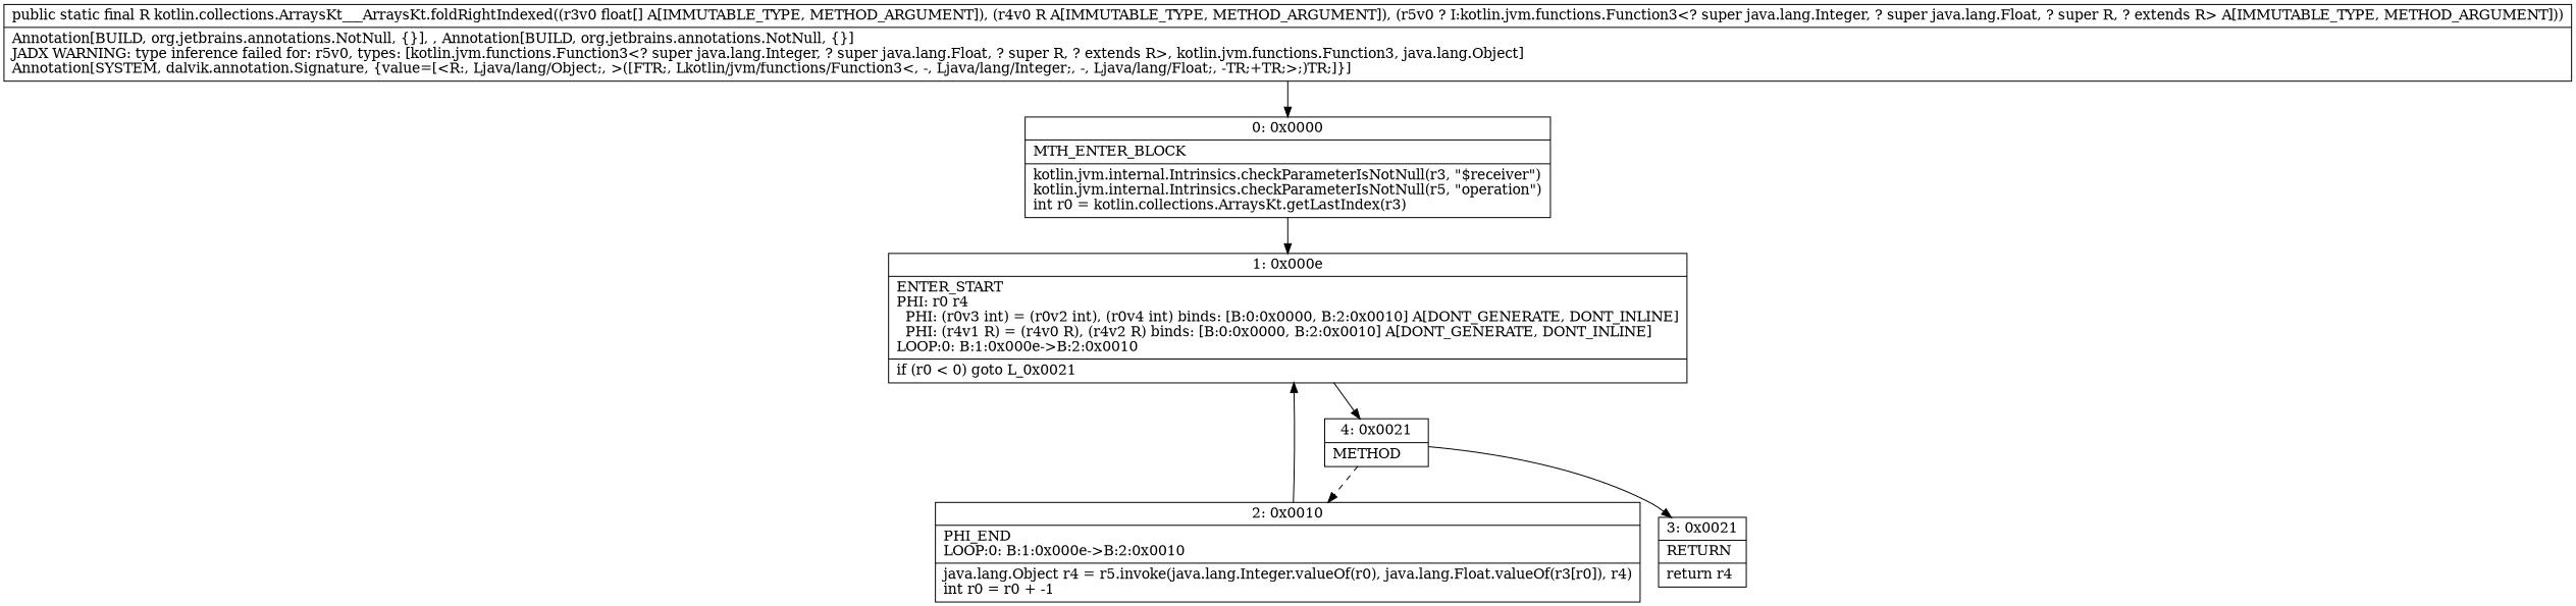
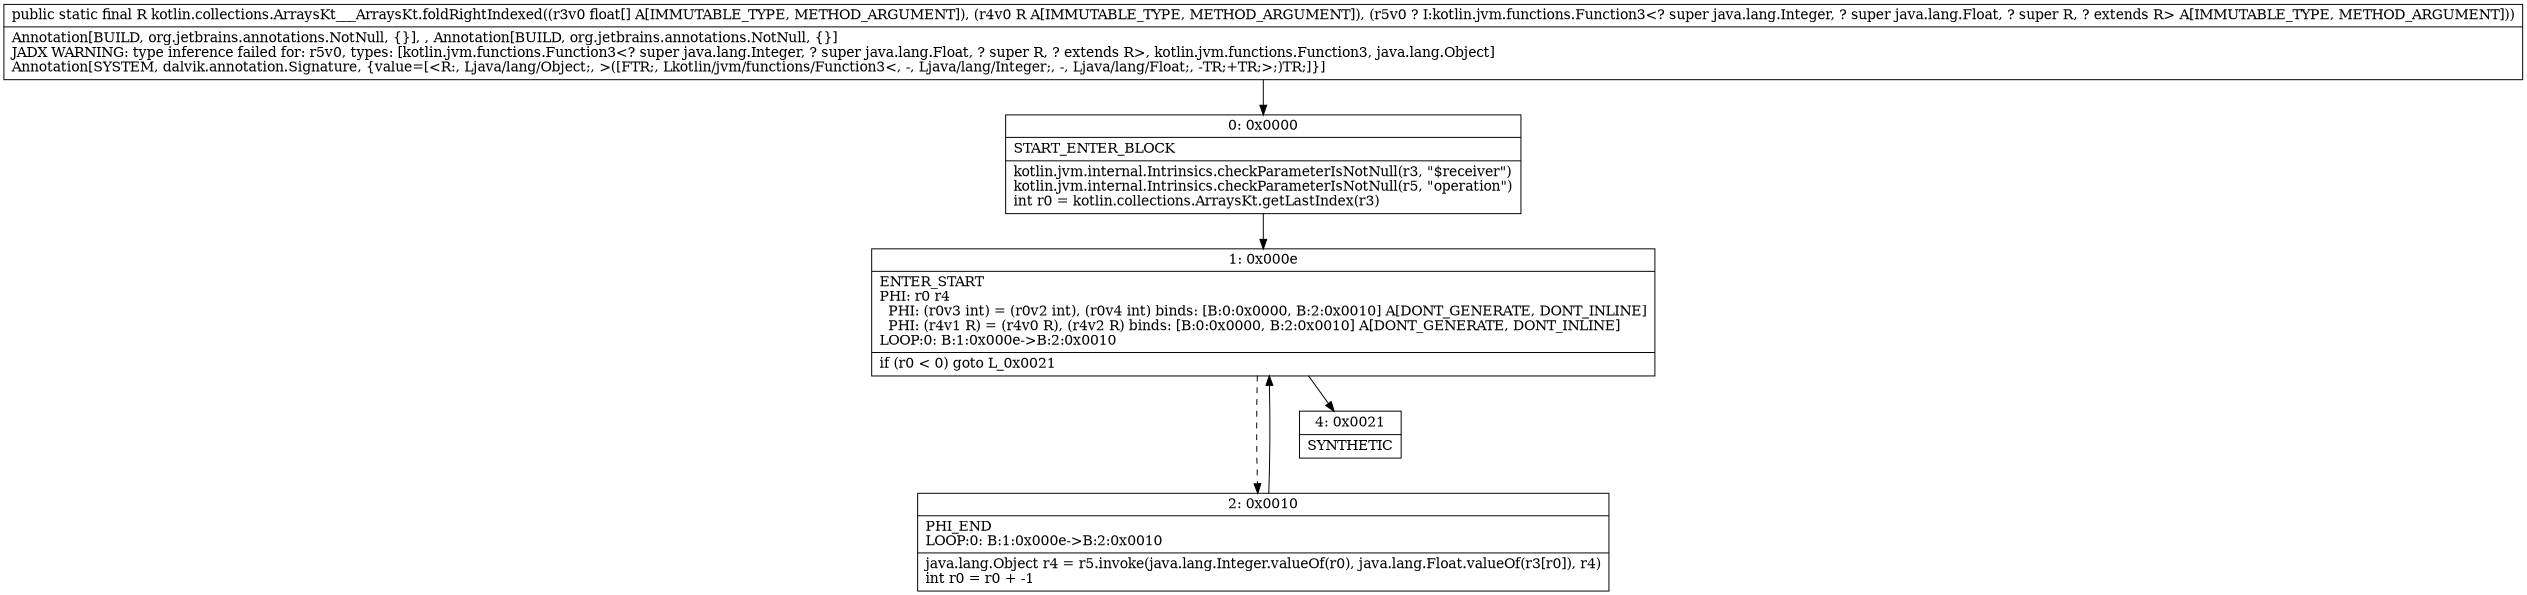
  digraph {
    node [shape=record]
-   n1 [label="{0\:\ 0x0000|MTH_ENTER_BLOCK\l|kotlin.jvm.internal.Intrinsics.checkParameterIsNotNull(r3, \"$receiver\")\lkotlin.jvm.internal.Intrinsics.checkParameterIsNotNull(r5, \"operation\")\lint r0 = kotlin.collections.ArraysKt.getLastIndex(r3)\l}"]
+   n1 [label="{0\:\ 0x0000|START_ENTER_BLOCK\l|kotlin.jvm.internal.Intrinsics.checkParameterIsNotNull(r3, \"$receiver\")\lkotlin.jvm.internal.Intrinsics.checkParameterIsNotNull(r5, \"operation\")\lint r0 = kotlin.collections.ArraysKt.getLastIndex(r3)\l}"]
    n2 [label="{1\:\ 0x000e|ENTER_START\lPHI: r0 r4 \l  PHI: (r0v3 int) = (r0v2 int), (r0v4 int) binds: [B:0:0x0000, B:2:0x0010] A[DONT_GENERATE, DONT_INLINE]\l  PHI: (r4v1 R) = (r4v0 R), (r4v2 R) binds: [B:0:0x0000, B:2:0x0010] A[DONT_GENERATE, DONT_INLINE]\lLOOP:0: B:1:0x000e\-\>B:2:0x0010\l|if (r0 \< 0) goto L_0x0021\l}"]
    n3 [label="{2\:\ 0x0010|PHI_END\lLOOP:0: B:1:0x000e\-\>B:2:0x0010\l|java.lang.Object r4 = r5.invoke(java.lang.Integer.valueOf(r0), java.lang.Float.valueOf(r3[r0]), r4)\lint r0 = r0 + \-1\l}"]
-   n4 [label="{4\:\ 0x0021|METHOD\l}"]
-   n5 [label="{3\:\ 0x0021|RETURN\l|return r4\l}"]
+   n4 [label="{4\:\ 0x0021|SYNTHETIC\l}"]
    n6 [label="{public static final R kotlin.collections.ArraysKt___ArraysKt.foldRightIndexed((r3v0 float[] A[IMMUTABLE_TYPE, METHOD_ARGUMENT]), (r4v0 R A[IMMUTABLE_TYPE, METHOD_ARGUMENT]), (r5v0 ? I:kotlin.jvm.functions.Function3\<? super java.lang.Integer, ? super java.lang.Float, ? super R, ? extends R\> A[IMMUTABLE_TYPE, METHOD_ARGUMENT]))  | Annotation[BUILD, org.jetbrains.annotations.NotNull, \{\}], , Annotation[BUILD, org.jetbrains.annotations.NotNull, \{\}]\lJADX WARNING: type inference failed for: r5v0, types: [kotlin.jvm.functions.Function3\<? super java.lang.Integer, ? super java.lang.Float, ? super R, ? extends R\>, kotlin.jvm.functions.Function3, java.lang.Object]\lAnnotation[SYSTEM, dalvik.annotation.Signature, \{value=[\<R:, Ljava\/lang\/Object;, \>([FTR;, Lkotlin\/jvm\/functions\/Function3\<, \-, Ljava\/lang\/Integer;, \-, Ljava\/lang\/Float;, \-TR;+TR;\>;)TR;]\}]\l}"]
    n1 -> n2
-   n4 -> n3 [style=dashed]
+   n2 -> n3 [style=dashed]
    n2 -> n4
    n3 -> n2
-   n4 -> n5
    n6 -> n1
  }
